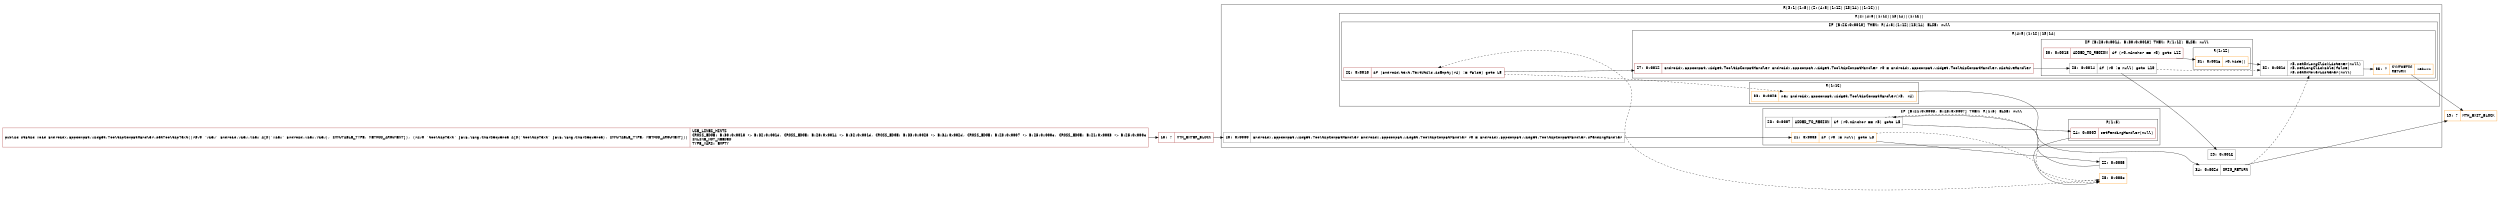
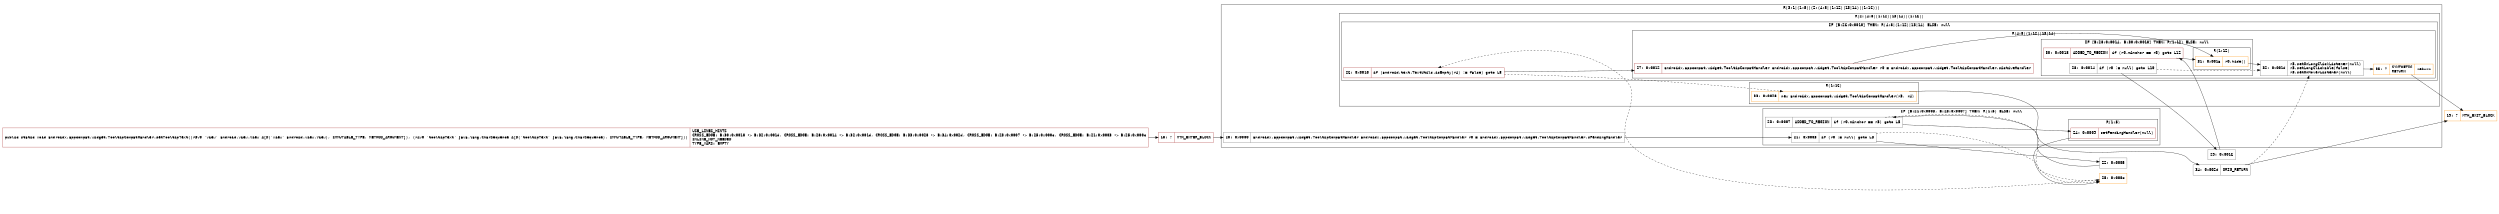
  digraph {
    fontname="DejaVu Sans Mono"
    rankdir=LR
    node [color=gray40 fontname="DejaVu Sans Mono" shape=record]
    edge [fontname="DejaVu Sans Mono"]
    n1 [color=brown label="{24\:\ 0x0009|setPendingHandler(null)\l}"]
-   n2 [color=darkorange label="{21\:\ 0x0003|if (r0 != null) goto L3\l}"]
+   n2 [label="{21\:\ 0x0003|if (r0 != null) goto L3\l}"]
    n3 [label="{23\:\ 0x0007|ADDED_TO_REGION\l|if (r0.mAnchor == r3) goto L5\l}"]
    n4 [color=darkorange label="{31\:\ 0x001a|r0.hide()\l}"]
    n5 [label="{28\:\ 0x0014|if (r0 != null) goto L10\l}"]
    n6 [color=brown label="{30\:\ 0x0018|ADDED_TO_REGION\l|if (r0.mAnchor == r3) goto L12\l}"]
    n7 [color=brown label="{27\:\ 0x0012|androidx.appcompat.widget.TooltipCompatHandler androidx.appcompat.widget.TooltipCompatHandler r0 = androidx.appcompat.widget.TooltipCompatHandler.sActiveHandler\l}"]
    n8 [label="{32\:\ 0x001d|r3.setOnLongClickListener(null)\lr3.setLongClickable(false)\lr3.setOnHoverListener(null)\l}"]
    n9 [color=darkorange label="{35\:\ ?|SYNTHETIC\lRETURN\l|return\l}"]
    n10 [color=brown label="{26\:\ 0x0010|if (android.text.TextUtils.isEmpty(r4) != false) goto L8\l}"]
    n11 [color=darkorange label="{33\:\ 0x0028|new androidx.appcompat.widget.TooltipCompatHandler(r3, r4)\l}"]
    n12 [label="{20\:\ 0x0000|androidx.appcompat.widget.TooltipCompatHandler androidx.appcompat.widget.TooltipCompatHandler r0 = androidx.appcompat.widget.TooltipCompatHandler.sPendingHandler\l}"]
    n13 [color=darkorange label="{25\:\ 0x000c}"]
    n14 [label="{22\:\ 0x0005}"]
    n15 [label="{29\:\ 0x0016}"]
    n16 [color=darkorange label="{19\:\ ?|MTH_EXIT_BLOCK\l}"]
    n17 [label="{34\:\ 0x002d|ORIG_RETURN\l}"]
    n18 [color=brown label="{18\:\ ?|MTH_ENTER_BLOCK\l}"]
    n19 [color=brown label="{public static void androidx.appcompat.widget.TooltipCompatHandler.setTooltipText((r3v0 'view' android.view.View A[D('view' android.view.View), IMMUTABLE_TYPE, METHOD_ARGUMENT]), (r4v0 'tooltipText' java.lang.CharSequence A[D('tooltipText' java.lang.CharSequence), IMMUTABLE_TYPE, METHOD_ARGUMENT]))  | USE_LINES_HINTS\lCROSS_EDGE: B:30:0x0018 \-\> B:32:0x001d, CROSS_EDGE: B:28:0x0014 \-\> B:32:0x001d, CROSS_EDGE: B:33:0x0028 \-\> B:34:0x002d, CROSS_EDGE: B:23:0x0007 \-\> B:25:0x000c, CROSS_EDGE: B:21:0x0003 \-\> B:25:0x000c\lINLINE_NOT_NEEDED\lTYPE_VARS: EMPTY\l}"]
    subgraph cluster_1 {
      label="R(3:1|(1:5)|(2:(4:8|(1:12)|13|14)|(1:16)))"
      n12
      subgraph cluster_2 {
        label="IF [B:21:0x0003, B:23:0x0007] THEN: R(1:5) ELSE: null"
        n2
        n3
        subgraph cluster_3 {
          label="R(1:5)"
          n1
        }
      }
      subgraph cluster_4 {
        label="R(2:(4:8|(1:12)|13|14)|(1:16))"
        subgraph cluster_5 {
          label="IF [B:26:0x0010] THEN: R(4:8|(1:12)|13|14) ELSE: null"
          n10
          subgraph cluster_6 {
            label="R(4:8|(1:12)|13|14)"
            n7
            n8
            n9
            subgraph cluster_7 {
              label="IF [B:28:0x0014, B:30:0x0018] THEN: R(1:12) ELSE: null"
              n5
              n6
              subgraph cluster_8 {
                label="R(1:12)"
                n4
              }
            }
          }
        }
        subgraph cluster_9 {
          label="R(1:16)"
          n11
        }
      }
    }
    n1 -> n13
    n2 -> n13 [style=dashed]
    n2 -> n14
    n3 -> n1
    n3 -> n13 [style=dashed]
    n4 -> n8
    n5 -> n8 [style=dashed]
    n5 -> n15
    n6 -> n4
-   n7 -> n5
+   n7 -> n4
    n8 -> n9
    n9 -> n16
    n10 -> n7
    n10 -> n11 [style=dashed]
    n11 -> n17
    n12 -> n2
    n13 -> n10 [style=dashed]
    n14 -> n3
+   n15 -> n6
    n17 -> n8 [style=dashed]
    n17 -> n16
    n18 -> n12
    n19 -> n18
  }
